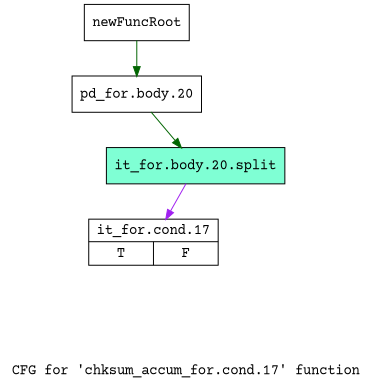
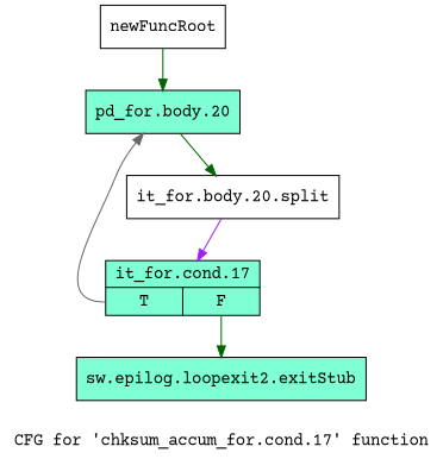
  digraph {
    fontname="Courier Prime"
    label="CFG for 'chksum_accum_for.cond.17' function"
    node [fillcolor=aquamarine fontname="Courier Prime" shape=record style=filled]
    edge [color=darkgreen fontname="Courier Prime"]
    n1 [fillcolor=white label="{newFuncRoot}"]
-   n2 [fillcolor=white label="{pd_for.body.20}"]
-   n3 [fillcolor=white label="{it_for.cond.17|{<s0>T|<s1>F}}"]
-   n5 [label="{it_for.body.20.split}"]
+   n2 [label="{pd_for.body.20}"]
+   n3 [label="{it_for.cond.17|{<s0>T|<s1>F}}"]
+   n4 [label="{sw.epilog.loopexit2.exitStub}"]
+   n5 [fillcolor=white label="{it_for.body.20.split}"]
    n1 -> n2
    n2 -> n5
+   n3 -> n2 [color=gray40 tailport=s0]
+   n3 -> n4 [tailport=s1]
    n5 -> n3 [color=purple]
  }
